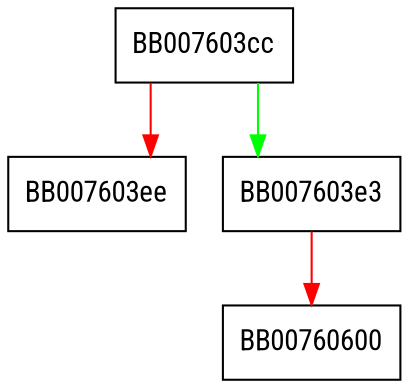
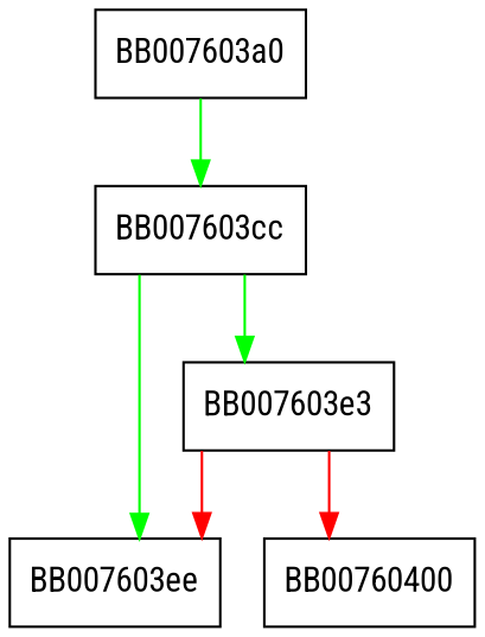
  digraph {
    fontname="Roboto Condensed"
    splines=ortho
    node [fontname="Roboto Condensed" shape=box]
    edge [color=green fontname="Roboto Condensed"]
+   BB007603a0
    BB007603cc
    BB007603ee
    BB007603e3
-   BB00760400 [label=BB00760600]
-   BB007603cc -> BB007603ee [color=red]
+   BB00760400
+   BB007603a0 -> BB007603cc
+   BB007603cc -> BB007603ee
    BB007603cc -> BB007603e3
+   BB007603e3 -> BB007603ee [color=red]
    BB007603e3 -> BB00760400 [color=red]
  }
